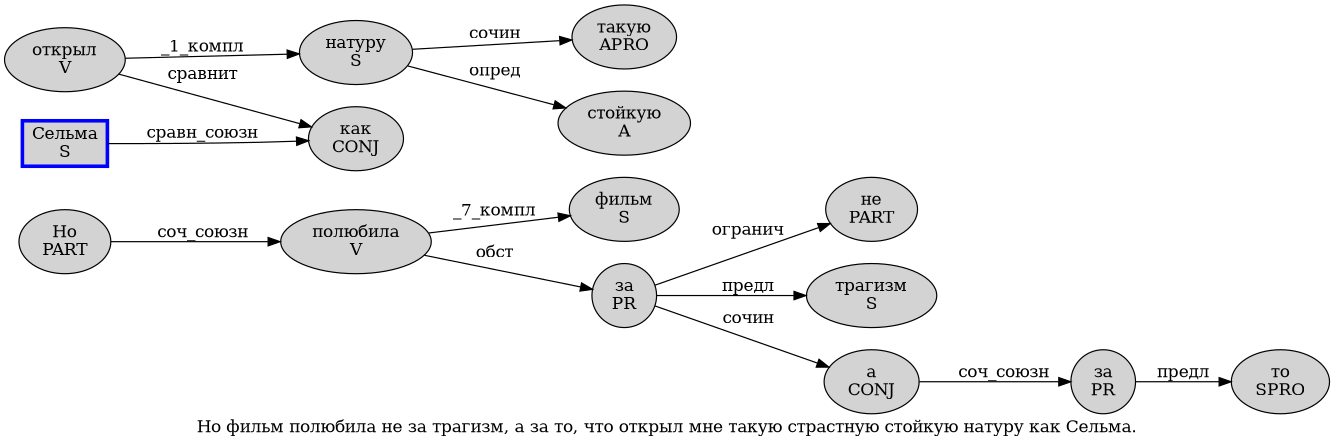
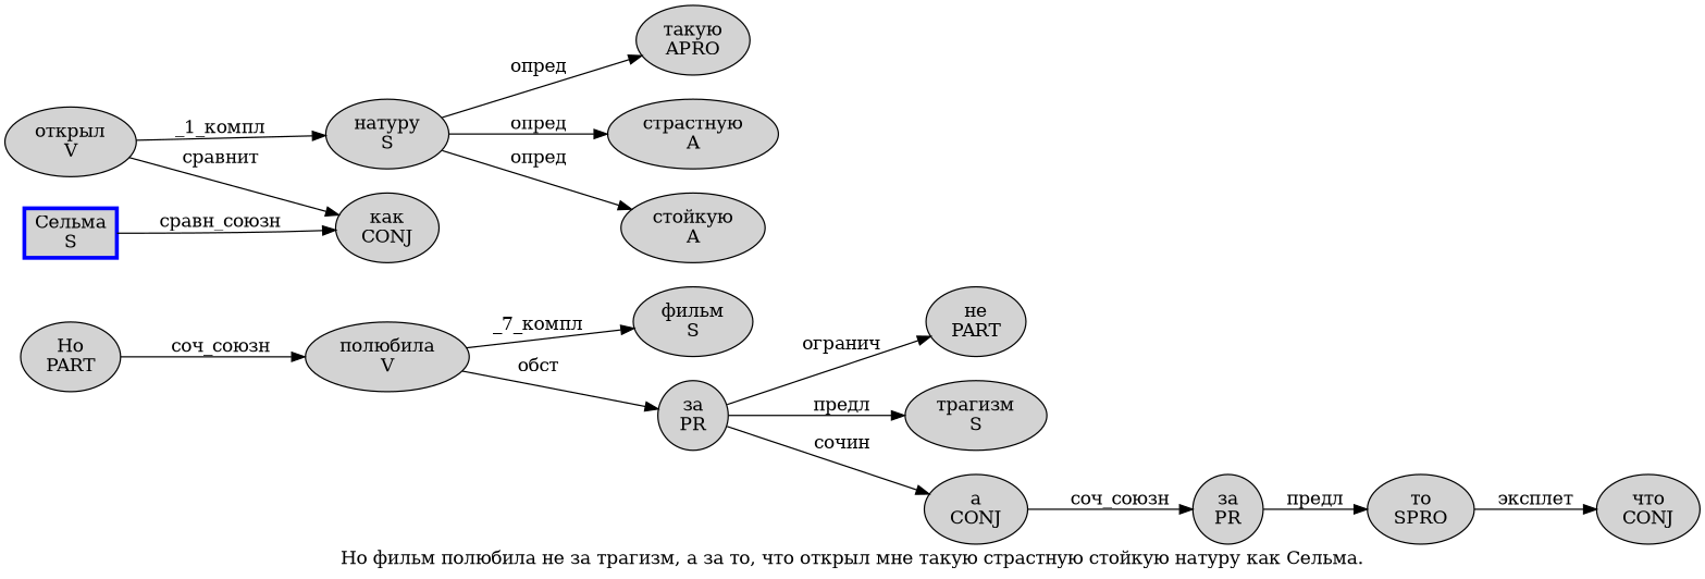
  digraph {
    label="Но фильм полюбила не за трагизм, а за то, что открыл мне такую страстную стойкую натуру как Сельма."
    rankdir=LR
    node [fillcolor=lightgray penwidth=1 shape=ellipse style=filled]
    n1 [label="Но\nPART"]
    n2 [label="полюбила\nV"]
    n3 [label="фильм\nS"]
    n4 [label="за\nPR"]
    n5 [label="не\nPART"]
    n6 [label="трагизм\nS"]
    n7 [label="а\nCONJ"]
    n8 [label="за\nPR"]
    n9 [label="то\nSPRO"]
+   n10 [label="что\nCONJ"]
    n11 [label="открыл\nV"]
    n12 [label="натуру\nS"]
    n13 [label="как\nCONJ"]
    n14 [label="такую\nAPRO"]
+   n15 [label="страстную\nA"]
    n16 [label="стойкую\nA"]
    n17 [color=blue label="Сельма\nS" penwidth=3 shape=box]
    n1 -> n2 [label="соч_союзн"]
    n2 -> n3 [label="_7_компл"]
    n2 -> n4 [label="обст"]
    n4 -> n5 [label="огранич"]
    n4 -> n6 [label="предл"]
    n4 -> n7 [label="сочин"]
    n7 -> n8 [label="соч_союзн"]
    n8 -> n9 [label="предл"]
+   n9 -> n10 [label="эксплет"]
    n11 -> n12 [label="_1_компл"]
    n11 -> n13 [label="сравнит"]
-   n12 -> n14 [label="сочин"]
+   n12 -> n14 [label="опред"]
+   n12 -> n15 [label="опред"]
    n12 -> n16 [label="опред"]
    n17 -> n13 [label="сравн_союзн"]
  }
